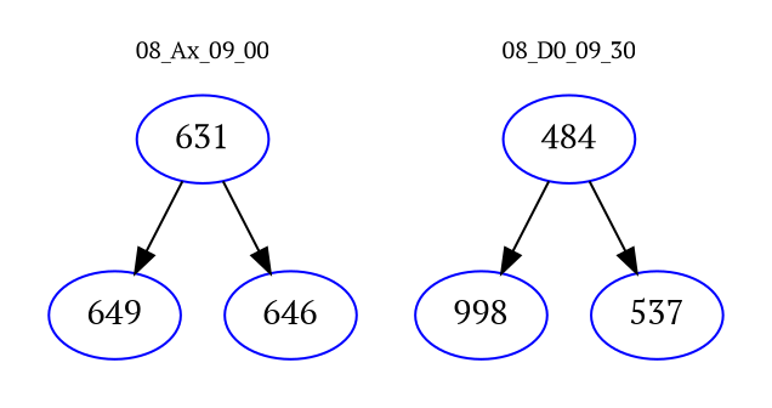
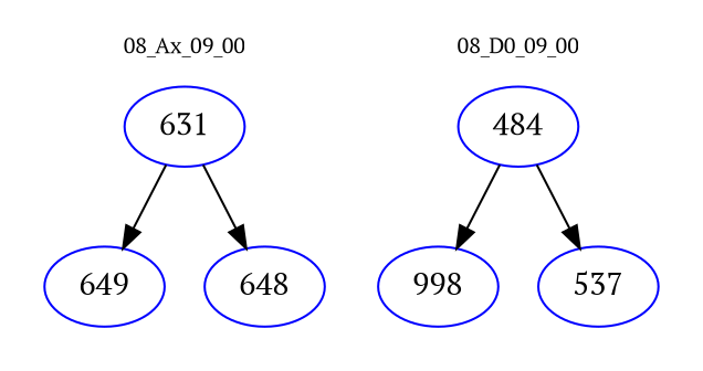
  digraph {
    fontname="PT Serif"
    node [color=blue fontname="PT Serif"]
    edge [color=black fontname="PT Serif"]
    n1 [label=631]
    n2 [label=649]
-   n3 [label=646]
+   n3 [label=648]
    n4 [label=484]
    n5 [label=998]
    n6 [label=537]
    subgraph cluster_1 {
      color=white
      fontsize=10
      label="08_Ax_09_00"
      n1
      n2
      n3
    }
    subgraph cluster_2 {
      color=white
      fontsize=10
-     label="08_D0_09_30"
+     label="08_D0_09_00"
      n4
      n5
      n6
    }
    n1 -> n2
    n1 -> n3
    n4 -> n5
    n4 -> n6
  }
